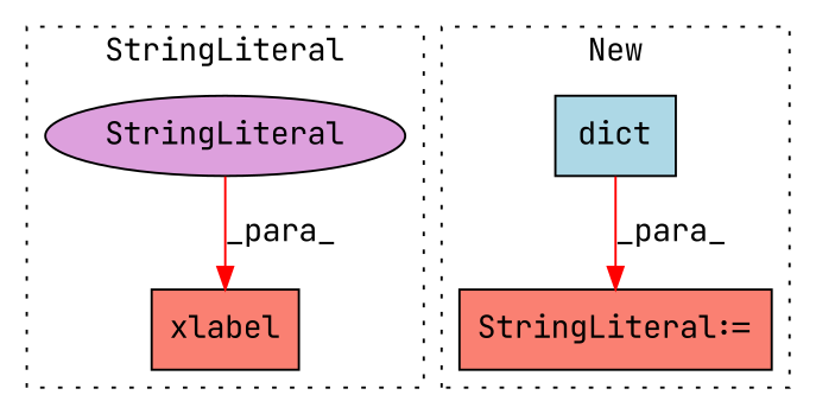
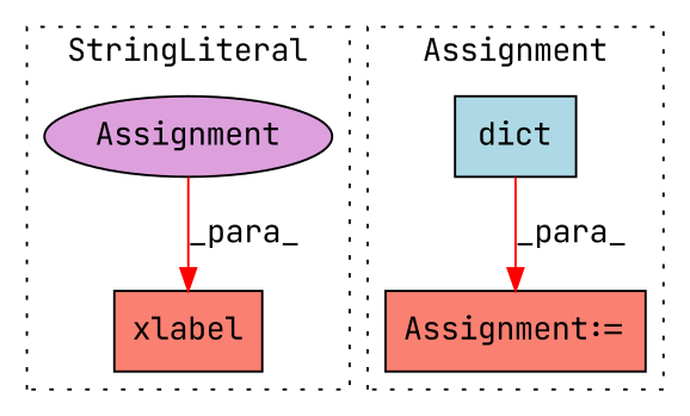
  digraph {
    fontname="JetBrains Mono"
    node [a=32 fillcolor=salmon fontname="JetBrains Mono" shape=box style=filled]
    edge [color=red fontname="JetBrains Mono"]
    n1 [l="7,1" label=xlabel s="9081,9099"]
-   n2 [a=45 fillcolor=plum l=11 label=StringLiteral s=9088 shape=ellipse]
+   n2 [a=45 fillcolor=plum l=11 label=Assignment s=9088 shape=ellipse]
    n3 [fillcolor=lightblue l=6 label=dict s=8786]
-   n4 [a=7 l=1 label="StringLiteral:=" s=8785]
+   n4 [a=7 l=1 label="Assignment:=" s=8785]
    subgraph cluster_1 {
      label=StringLiteral
      style=dotted
      n1
      n2
    }
    subgraph cluster_2 {
-     label=New
+     label=Assignment
      style=dotted
      n3
      n4
    }
    n2 -> n1 [label=_para_]
    n3 -> n4 [label=_para_]
  }
